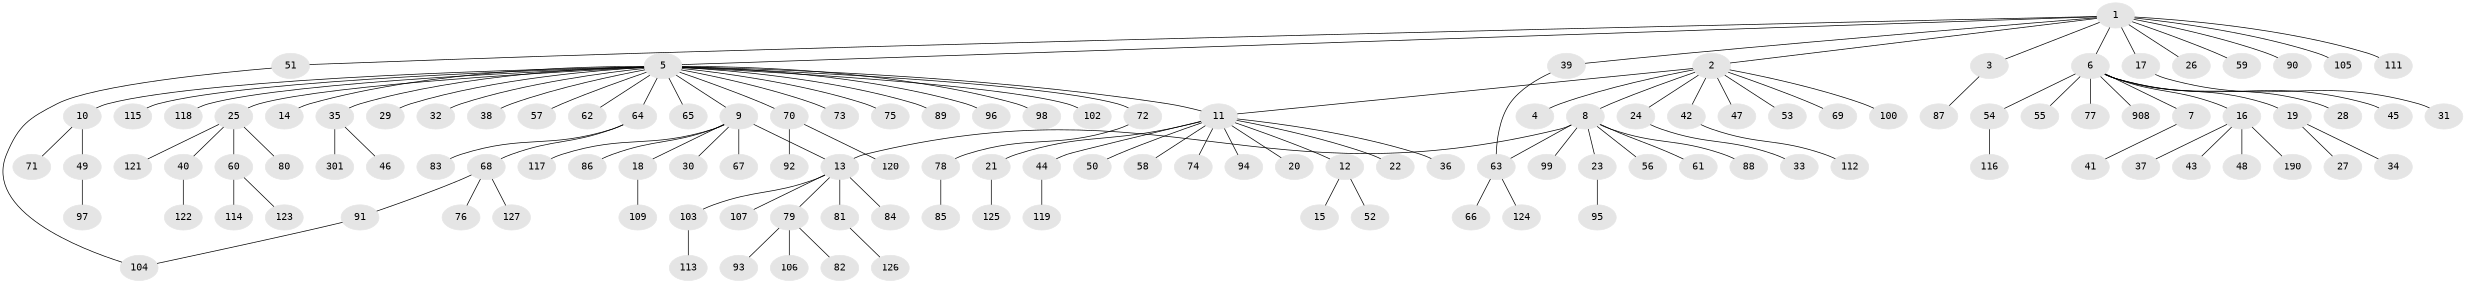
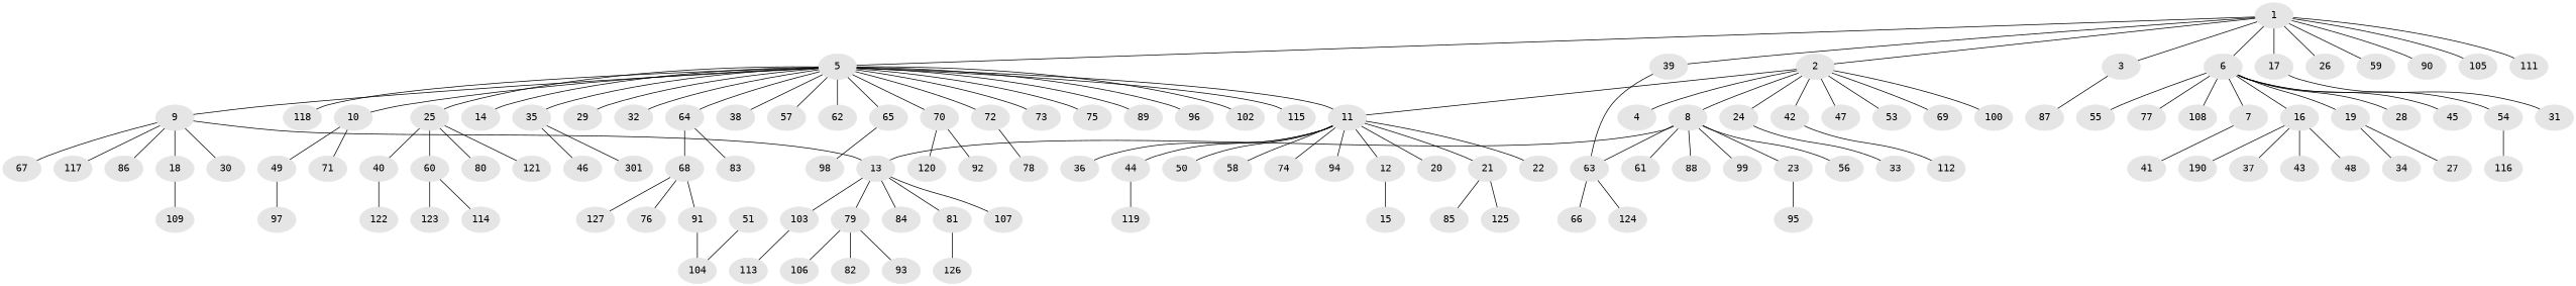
  graph {
    fontname="DejaVu Sans Mono"
    node [color=gray90 fontname="DejaVu Sans Mono" style=filled]
    edge [fontname="DejaVu Sans Mono"]
    1
    2
    3
    5
    6
    17
    26
    39
    51
    59
    90
    105
    111
    4
    8
    11
    24
    42
    47
    53
    69
    100
    87
    9
    10
    14
    25
    29
    32
    35
    38
    57
    62
    64
    65
    70
    72
    73
    75
    89
    96
    98
    102
    115
    118
    7
    16
    19
    28
    45
    54
    55
    77
-   108 [label=908]
+   108
    31
    63
    104
    13
    23
    56
    61
    88
    99
    12
    20
    21
    22
    36
    44
    50
    58
    74
    94
    33
    112
    18
    30
    67
    117
    86
    49
    71
    40
    60
    80
    121
    46
    n88 [label=301]
    68
    83
    92
    120
    78
    41
    37
    43
    48
    n98 [label=190]
    27
    34
    116
    79
    81
    84
    103
    107
    95
    66
    124
    109
    97
    15
-   52
    125
    119
    82
    93
    106
    126
    113
    122
    114
    123
    76
    91
    127
    85
    1 -- 2
    1 -- 3
    1 -- 5
    1 -- 6
    1 -- 17
    1 -- 26
    1 -- 39
-   1 -- 51
    1 -- 59
    1 -- 90
    1 -- 105
    1 -- 111
    2 -- 4
    2 -- 8
    2 -- 11
    2 -- 24
    2 -- 42
    2 -- 47
    2 -- 53
    2 -- 69
    2 -- 100
    3 -- 87
    5 -- 11
    5 -- 9
    5 -- 10
    5 -- 14
    5 -- 25
    5 -- 29
    5 -- 32
    5 -- 35
    5 -- 38
    5 -- 57
    5 -- 62
    5 -- 64
    5 -- 65
    5 -- 70
    5 -- 72
    5 -- 73
    5 -- 75
    5 -- 89
    5 -- 96
-   5 -- 98
+   65 -- 98
    5 -- 102
    5 -- 115
    5 -- 118
    6 -- 7
    6 -- 16
    6 -- 19
    6 -- 28
    6 -- 45
    6 -- 54
    6 -- 55
    6 -- 77
    6 -- 108
    17 -- 31
    39 -- 63
    51 -- 104
    8 -- 63
    8 -- 13
    8 -- 23
    8 -- 56
    8 -- 61
    8 -- 88
    8 -- 99
    11 -- 12
    11 -- 20
    11 -- 21
    11 -- 22
    11 -- 36
    11 -- 44
    11 -- 50
    11 -- 58
    11 -- 74
    11 -- 94
    24 -- 33
    42 -- 112
    9 -- 13
    9 -- 18
    9 -- 30
    9 -- 67
    9 -- 117
    9 -- 86
    10 -- 49
    10 -- 71
    25 -- 40
    25 -- 60
    25 -- 80
    25 -- 121
    35 -- 46
    35 -- n88
    64 -- 68
    64 -- 83
    70 -- 92
    70 -- 120
    72 -- 78
    7 -- 41
    16 -- 37
    16 -- 43
    16 -- 48
    16 -- n98
    19 -- 27
    19 -- 34
    54 -- 116
    63 -- 66
    63 -- 124
    13 -- 79
    13 -- 81
    13 -- 84
    13 -- 103
    13 -- 107
    23 -- 95
    12 -- 15
-   12 -- 52
    21 -- 125
    44 -- 119
    18 -- 109
    49 -- 97
    40 -- 122
    60 -- 114
    60 -- 123
    68 -- 76
    68 -- 91
    68 -- 127
-   78 -- 85
+   21 -- 85
    79 -- 82
    79 -- 93
    79 -- 106
    81 -- 126
    103 -- 113
    91 -- 104
  }
